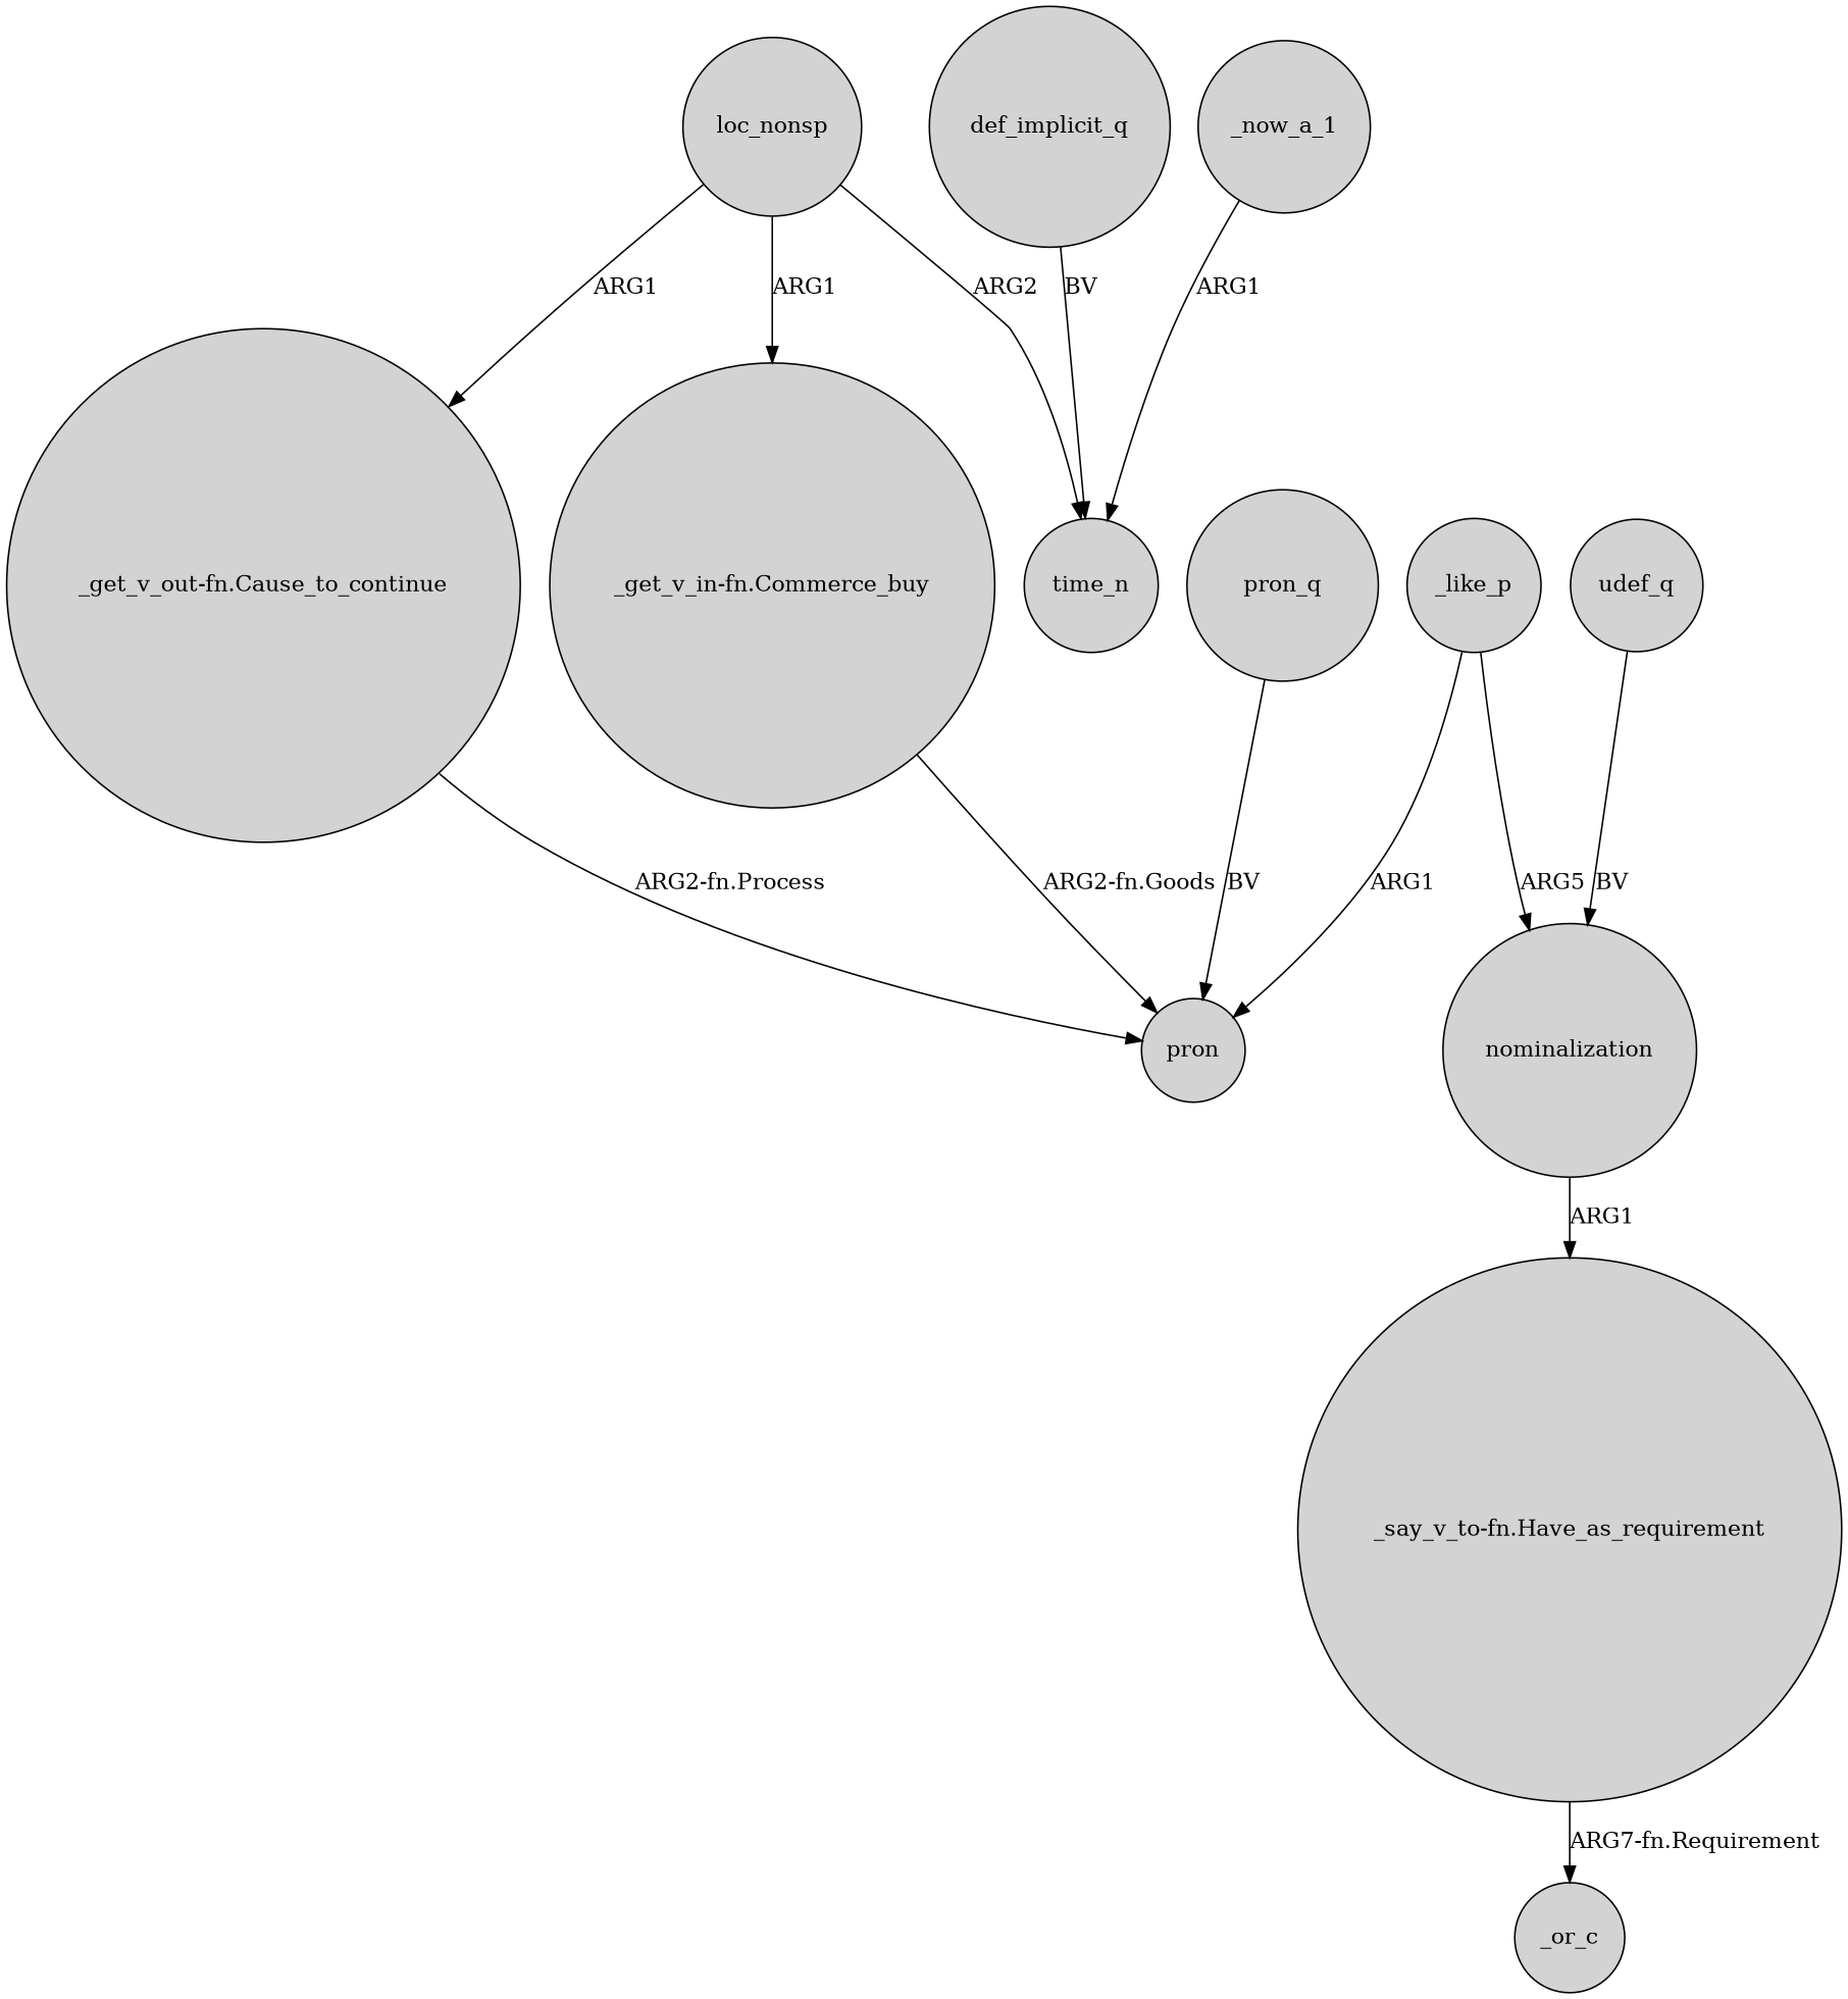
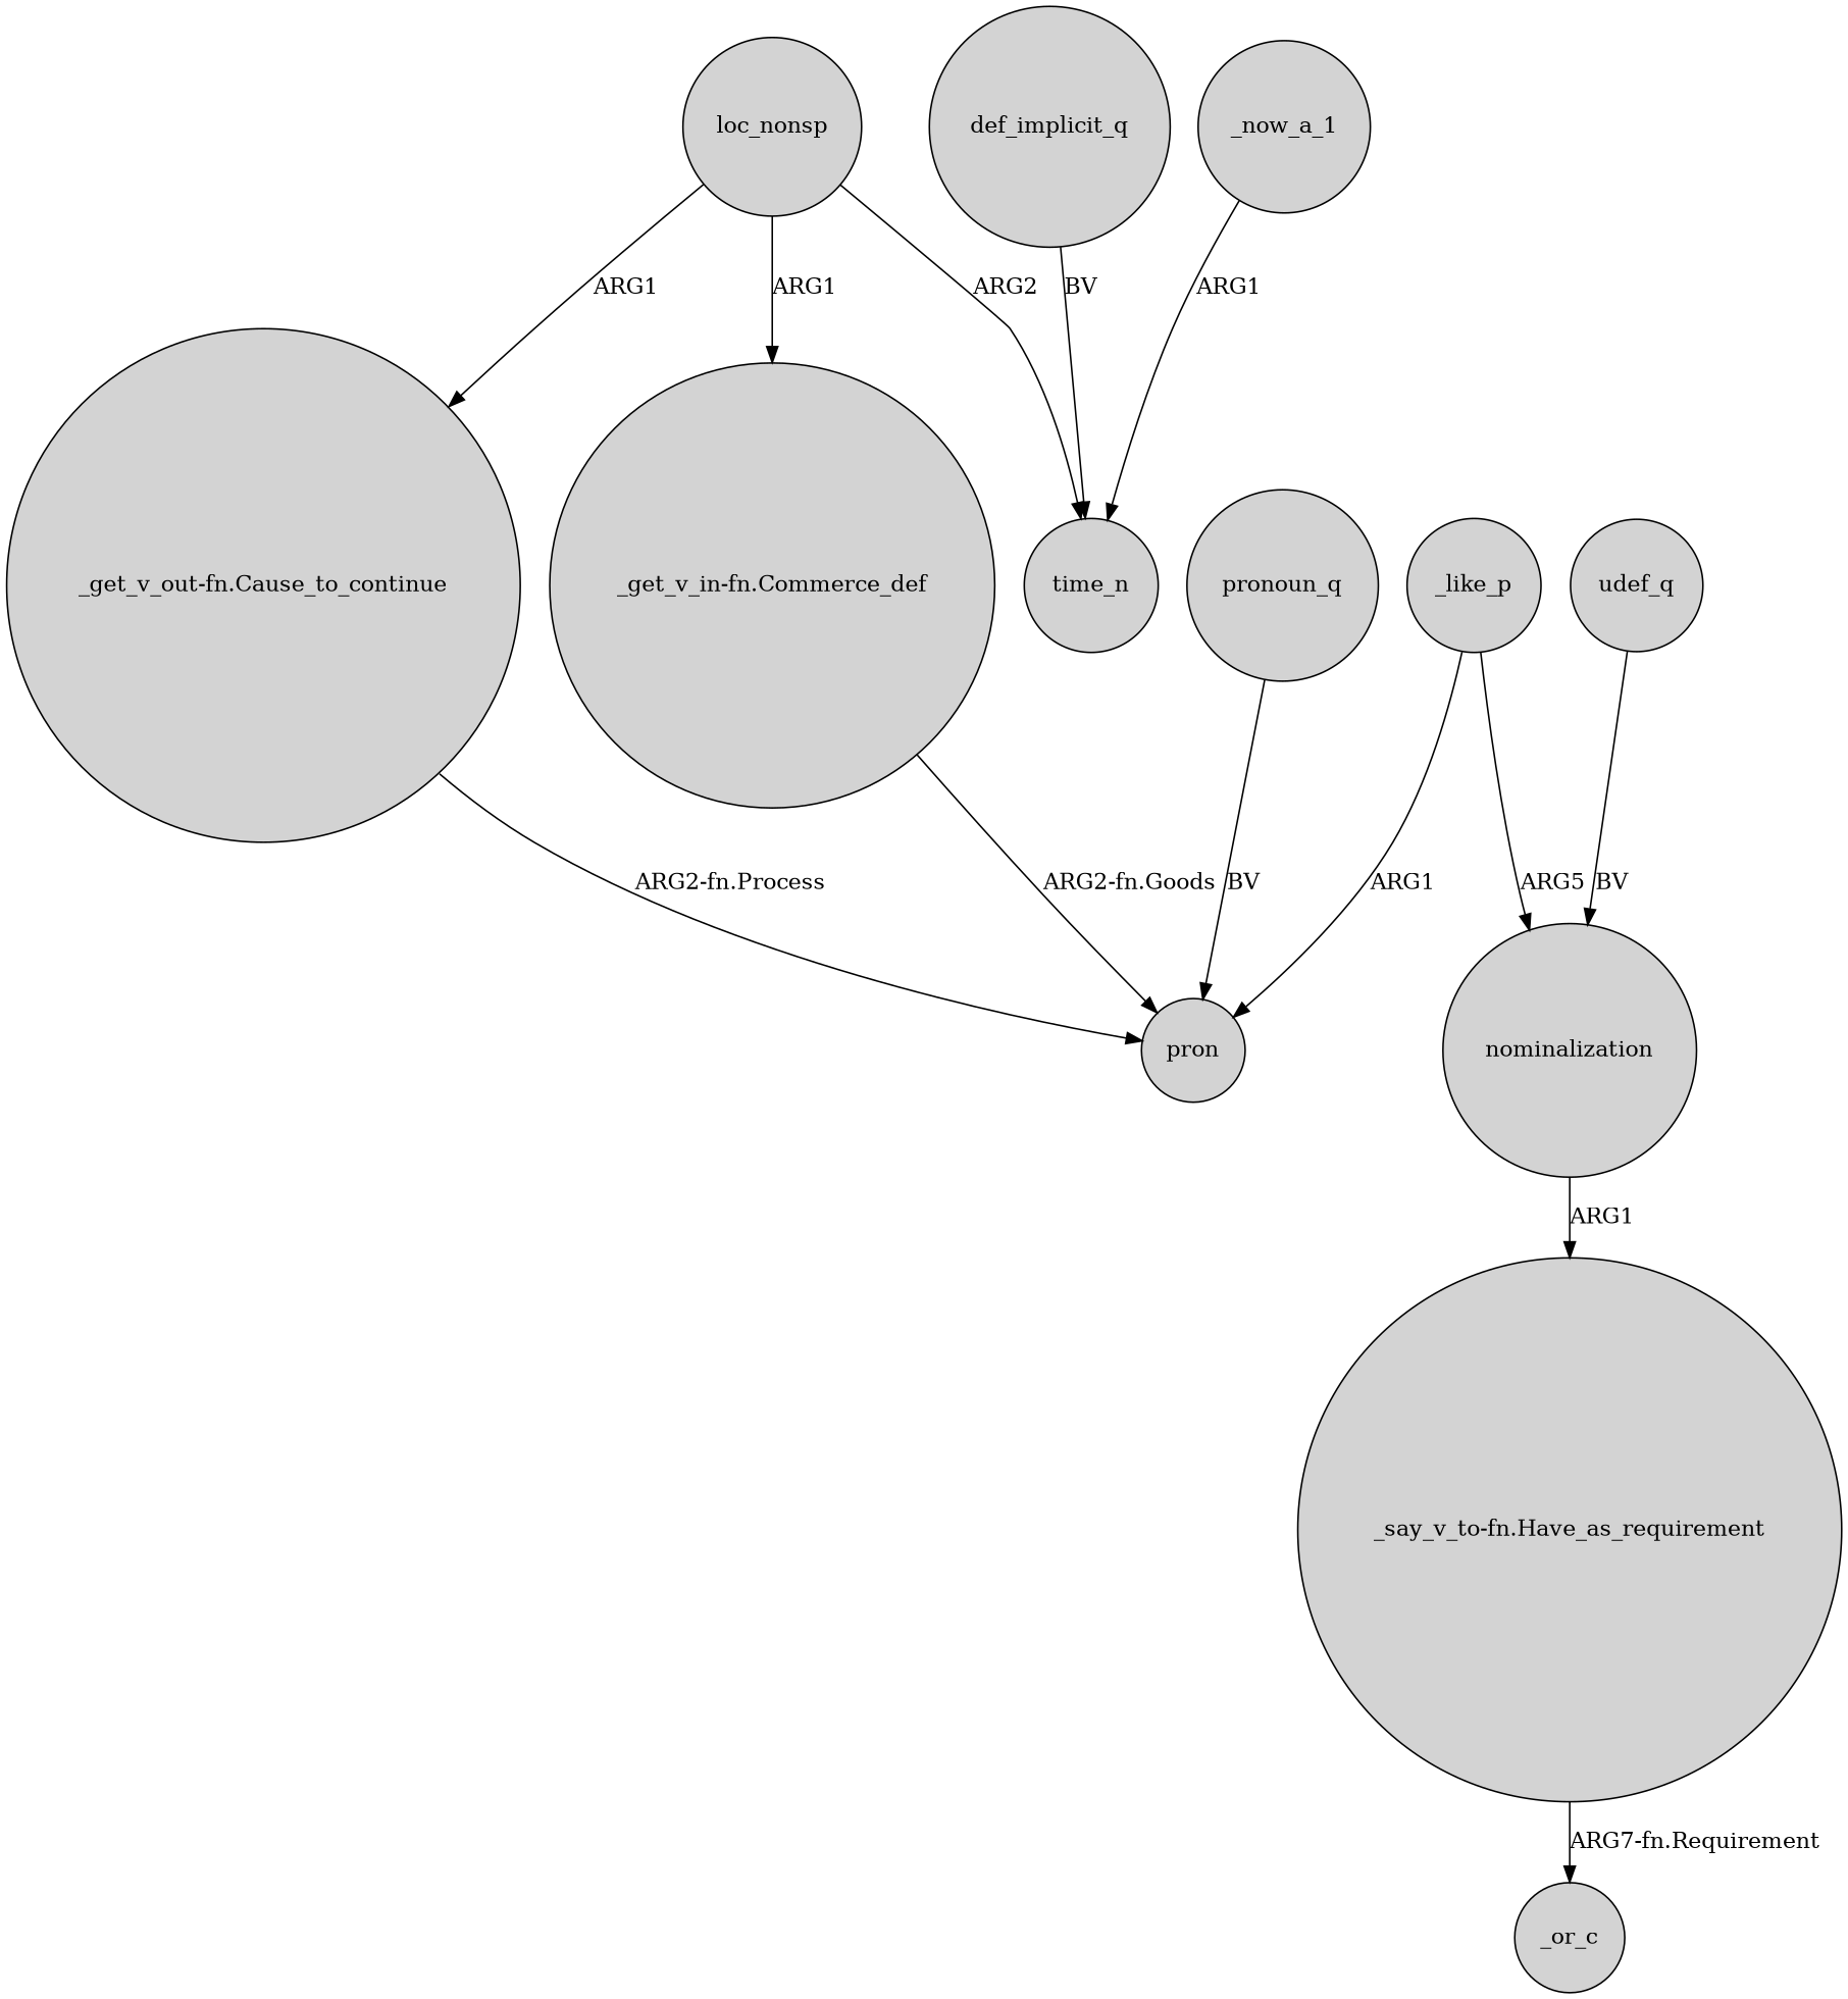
  digraph {
    node [shape=circle style=filled]
    loc_nonsp
    time_n
    "_get_v_out-fn.Cause_to_continue"
-   "_get_v_in-fn.Commerce_buy"
+   "_get_v_in-fn.Commerce_buy" [label="_get_v_in-fn.Commerce_def"]
    pron
    _like_p
    nominalization
    "_say_v_to-fn.Have_as_requirement"
    _or_c
    _now_a_1
-   pronoun_q [label=pron_q]
+   pronoun_q
    def_implicit_q
    udef_q
    loc_nonsp -> time_n [label=ARG2]
    loc_nonsp -> "_get_v_out-fn.Cause_to_continue" [label=ARG1]
    loc_nonsp -> "_get_v_in-fn.Commerce_buy" [label=ARG1]
    "_get_v_out-fn.Cause_to_continue" -> pron [label="ARG2-fn.Process"]
    "_get_v_in-fn.Commerce_buy" -> pron [label="ARG2-fn.Goods"]
    _like_p -> pron [label=ARG1]
    _like_p -> nominalization [label=ARG5]
    nominalization -> "_say_v_to-fn.Have_as_requirement" [label=ARG1]
    "_say_v_to-fn.Have_as_requirement" -> _or_c [label="ARG7-fn.Requirement"]
    _now_a_1 -> time_n [label=ARG1]
    pronoun_q -> pron [label=BV]
    def_implicit_q -> time_n [label=BV]
    udef_q -> nominalization [label=BV]
  }
